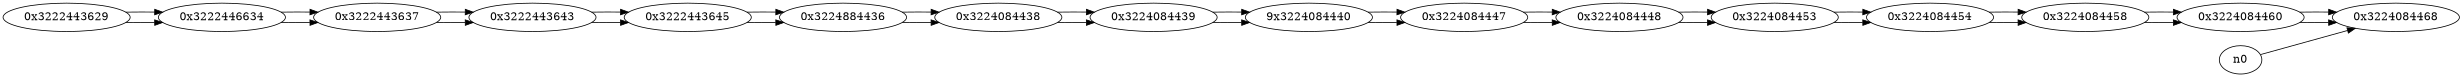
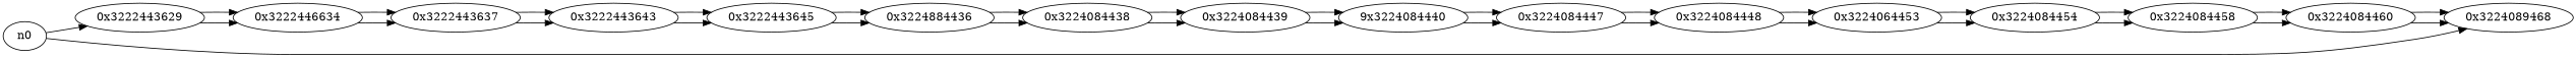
  digraph {
    rankdir=LR
    n1 [label="0x3222443629"]
    n2 [label="0x3222446634"]
    n3 [label="0x3222443637"]
    n4 [label="0x3222443643"]
    n5 [label="0x3222443645"]
    n6 [label="0x3224884436"]
    n7 [label="0x3224084438"]
    n8 [label="0x3224084439"]
    n9 [label="9x3224084440"]
    n10 [label="0x3224084447"]
    n11 [label="0x3224084448"]
-   n12 [label="0x3224084453"]
+   n12 [label="0x3224064453"]
    n13 [label="0x3224084454"]
    n14 [label="0x3224084458"]
    n15 [label="0x3224084460"]
-   n16 [label="0x3224084468"]
+   n16 [label="0x3224089468"]
    n0
    n1 -> n2
    n1 -> n2
    n2 -> n3
    n2 -> n3
    n3 -> n4
    n3 -> n4
    n4 -> n5
    n4 -> n5
    n5 -> n6
    n5 -> n6
    n6 -> n7
    n6 -> n7
    n7 -> n8
    n7 -> n8
    n8 -> n9
    n8 -> n9
    n9 -> n10
    n9 -> n10
    n10 -> n11
    n10 -> n11
    n11 -> n12
    n11 -> n12
    n12 -> n13
    n12 -> n13
    n13 -> n14
    n13 -> n14
    n14 -> n15
    n14 -> n15
    n15 -> n16
    n15 -> n16
+   n0 -> n1
    n0 -> n16
  }
